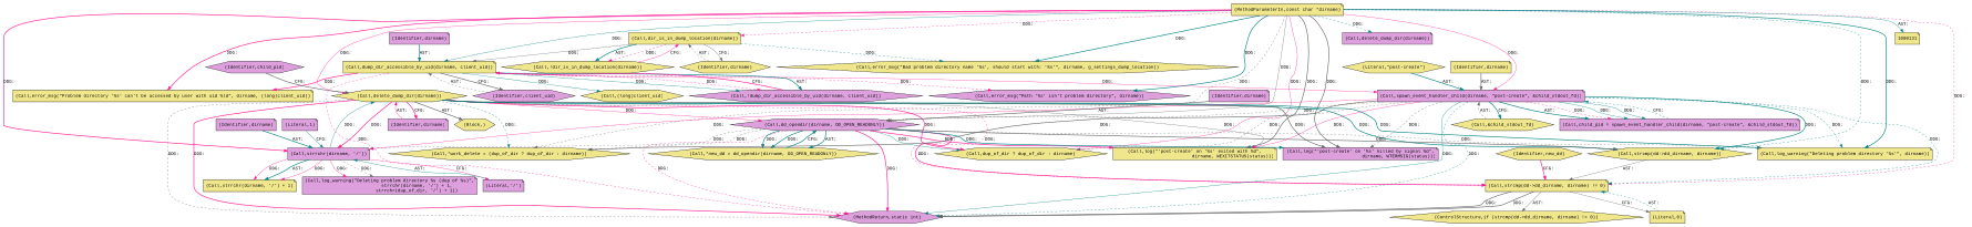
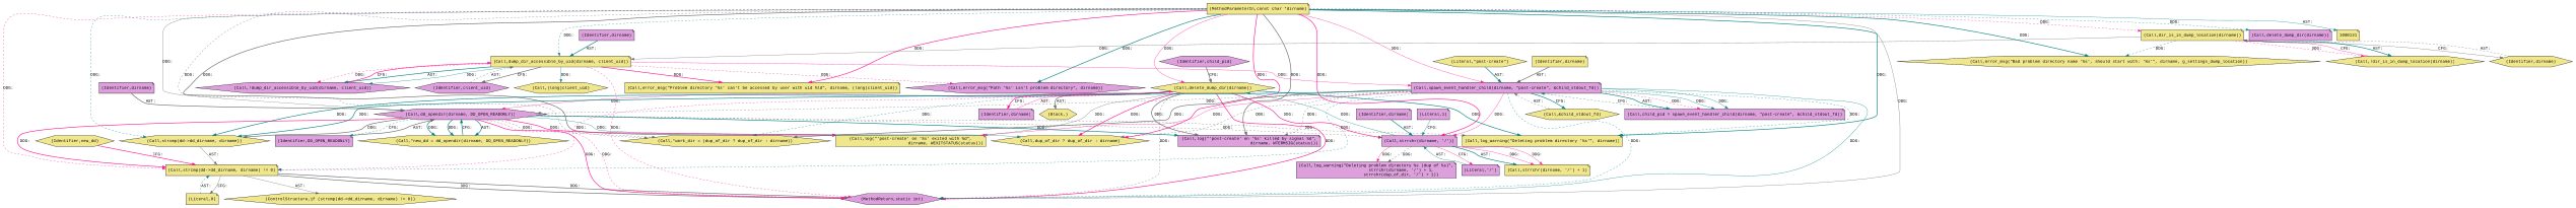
  digraph {
    fontname="Liberation Mono"
    node [fillcolor=khaki fontname="Liberation Mono" shape=note style=filled]
    edge [color=teal fontname="Liberation Mono" style=bold]
    n1 [label="(Call,strcmp(dd->dd_dirname, dirname) != 0)"]
    n2 [label="(Literal,0)"]
    n3 [label="(ControlStructure,if (strcmp(dd->dd_dirname, dirname) != 0))" shape=hexagon]
    n4 [fillcolor=plum label="(MethodReturn,static int)" shape=hexagon]
    n5 [label="(MethodParameterIn,const char *dirname)"]
    n6 [label="(Call,delete_dump_dir(dirname))" shape=hexagon]
    n7 [fillcolor=plum label="(Call,strrchr(dirname, '/'))"]
    n8 [fillcolor=plum label="(Call,dd_opendir(dirname, DD_OPEN_READONLY))" shape=hexagon]
    n9 [fillcolor=plum label="(Call,spawn_event_handler_child(dirname, \"post-create\", &child_stdout_fd))"]
    n10 [label="(Call,dump_dir_accessible_by_uid(dirname, client_uid))"]
    n11 [label="(Call,dir_is_in_dump_location(dirname))"]
-   n12 [label="(Call,*work_delete = (dup_of_dir ? dup_of_dir : dirname))" shape=hexagon]
+   n12 [label="(Call,*work_dir = (dup_of_dir ? dup_of_dir : dirname))" shape=hexagon]
    n13 [label="(Call,dup_of_dir ? dup_of_dir : dirname)" shape=hexagon]
    n14 [label="(Call,error_msg(\"Bad problem directory name '%s', should start with: '%s'\", dirname, g_settings_dump_location))" shape=hexagon]
    n15 [label="(Call,log(\"'post-create' on '%s' exited with %d\",\n                            dirname, WEXITSTATUS(status)))"]
    n16 [label="(Call,error_msg(\"Problem directory '%s' can't be accessed by user with uid %ld\", dirname, (long)client_uid))"]
    n17 [label="(Call,strcmp(dd->dd_dirname, dirname))" shape=hexagon]
    n18 [fillcolor=plum label="(Call,delete_dump_dir(dirname))"]
    n19 [fillcolor=plum label="(Call,error_msg(\"Path '%s' isn't problem directory\", dirname))" shape=hexagon]
    n20 [fillcolor=plum label="(Call,log(\"'post-create' on '%s' killed by signal %d\",\n                            dirname, WTERMSIG(status)))"]
    n21 [label="(Call,log_warning(\"Deleting problem directory '%s'\", dirname))"]
    1000131
    n23 [fillcolor=plum label="(Identifier,dirname)"]
    n24 [label="(Block,)" shape=hexagon]
    n25 [label="(Call,strrchr(dirname, '/') + 1)"]
    n26 [fillcolor=plum label="(Call,log_warning(\"Deleting problem directory %s (dup of %s)\",\n                    strrchr(dirname, '/') + 1,\n                    strrchr(dup_of_dir, '/') + 1))"]
    n27 [fillcolor=plum label="(Literal,'/')"]
    n28 [label="(Call,*new_dd = dd_opendir(dirname, DD_OPEN_READONLY))" shape=hexagon]
+   n29 [fillcolor=plum label="(Identifier,DD_OPEN_READONLY)"]
    n30 [label="(Call,&child_stdout_fd)" shape=hexagon]
    n31 [fillcolor=plum label="(Call,child_pid = spawn_event_handler_child(dirname, \"post-create\", &child_stdout_fd))"]
    n32 [fillcolor=plum label="(Identifier,client_uid)" shape=hexagon]
    n33 [label="(Call,(long)client_uid)" shape=hexagon]
    n34 [fillcolor=plum label="(Call,!dump_dir_accessible_by_uid(dirname, client_uid))" shape=hexagon]
    n35 [label="(Call,!dir_is_in_dump_location(dirname))" shape=hexagon]
    n36 [label="(Identifier,dirname)" shape=hexagon]
    n37 [fillcolor=plum label="(Identifier,dirname)"]
    n38 [fillcolor=plum label="(Identifier,dirname)"]
    n39 [fillcolor=plum label="(Literal,1)"]
    n40 [label="(Literal,\"post-create\")" shape=hexagon]
    n41 [label="(Identifier,dirname)"]
    n42 [label="(Identifier,new_dd)" shape=hexagon]
    n43 [fillcolor=plum label="(Identifier,child_pid)" shape=hexagon]
    n44 [fillcolor=plum label="(Identifier,dirname)"]
    n1 -> n2 [color=gray40 label="CFG: " style=solid]
    n1 -> n3 [color=gray40 label="AST: " style=solid]
    n1 -> n4 [color=gray40 label="DDG: "]
    n1 -> n4 [color=gray40 label="DDG: "]
    n2 -> n1 [label="AST: " style=dashed]
    n5 -> n1 [color=deeppink label="DDG: " style=dashed]
+   n5 -> n4 [color=gray40 label="DDG: " style=solid]
    n5 -> n6 [color=deeppink label="DDG: " style=solid]
    n5 -> n7 [color=deeppink label="DDG: "]
    n5 -> n8 [color=gray40 label="DDG: " style=solid]
    n5 -> n9 [color=deeppink label="DDG: " style=solid]
-   n5 -> n10 [label="DDG: " style=solid]
+   n5 -> n10 [label="DDG: " style=dashed]
    n5 -> n11 [color=deeppink label="DDG: " style=dashed]
    n5 -> n12 [color=gray40 label="DDG: " style=dashed]
-   n5 -> n13 [color=deeppink label="DDG: " style=solid]
+   n5 -> n13 [color=deeppink label="DDG: "]
    n5 -> n14 [label="DDG: "]
    n5 -> n15 [color=gray40 label="DDG: "]
    n5 -> n16 [color=deeppink label="DDG: "]
    n5 -> n17 [label="DDG: " style=dashed]
    n5 -> n18 [label="DDG: " style=dashed]
    n5 -> n19 [label="DDG: "]
    n5 -> n20 [color=gray40 label="DDG: "]
    n5 -> n21 [label="DDG: "]
    n5 -> 1000131 [label="AST: " style=solid]
    n6 -> n1 [color=deeppink label="DDG: " style=dashed]
    n6 -> n4 [color=gray40 label="DDG: " style=dashed]
    n6 -> n4 [color=deeppink label="DDG: "]
    n6 -> n7 [color=deeppink label="DDG: "]
    n6 -> n8 [color=deeppink label="DDG: " style=solid]
    n6 -> n12 [label="DDG: " style=dashed]
    n6 -> n13 [color=deeppink label="DDG: "]
    n6 -> n15 [color=gray40 label="DDG: " style=solid]
    n6 -> n17 [label="DDG: "]
    n6 -> n20 [color=gray40 label="DDG: "]
    n6 -> n21 [label="DDG: "]
    n6 -> n23 [color=deeppink label="CFG: "]
    n6 -> n24 [color=gray40 label="AST: "]
    n7 -> n6 [label="DDG: " style=solid]
    n7 -> n25 [label="AST: "]
    n7 -> n25 [color=deeppink label="DDG: " style=solid]
    n7 -> n25 [color=deeppink label="DDG: " style=solid]
    n7 -> n26 [color=gray40 label="DDG: " style=dashed]
    n7 -> n26 [color=deeppink label="DDG: " style=solid]
    n7 -> n27 [color=deeppink label="CFG: " style=solid]
    n8 -> n1 [color=deeppink label="DDG: "]
    n8 -> n4 [color=deeppink label="DDG: "]
    n8 -> n4 [color=deeppink label="DDG: " style=dashed]
    n8 -> n7 [color=gray40 label="DDG: " style=dashed]
    n8 -> n12 [color=gray40 label="DDG: " style=dashed]
    n8 -> n13 [label="DDG: " style=solid]
    n8 -> n15 [color=deeppink label="DDG: "]
    n8 -> n17 [color=gray40 label="DDG: "]
    n8 -> n20 [label="DDG: "]
    n8 -> n21 [color=gray40 label="DDG: " style=dashed]
    n8 -> n28 [label="AST: "]
    n8 -> n28 [label="DDG: "]
    n8 -> n28 [label="DDG: "]
+   n8 -> n29 [label="CFG: " style=dashed]
    n9 -> n1 [label="DDG: " style=dashed]
    n9 -> n4 [label="DDG: " style=dashed]
    n9 -> n4 [label="DDG: " style=solid]
    n9 -> n7 [color=deeppink label="DDG: " style=solid]
    n9 -> n8 [color=gray40 label="DDG: " style=dashed]
    n9 -> n12 [color=gray40 label="DDG: "]
    n9 -> n13 [color=gray40 label="DDG: " style=dashed]
    n9 -> n15 [color=deeppink label="DDG: " style=solid]
    n9 -> n17 [label="DDG: "]
    n9 -> n20 [color=gray40 label="DDG: " style=dashed]
    n9 -> n21 [label="DDG: " style=dashed]
    n9 -> n30 [label="CFG: "]
    n9 -> n31 [label="AST: "]
    n9 -> n31 [color=deeppink label="DDG: " style=dashed]
    n9 -> n31 [label="DDG: " style=solid]
    n9 -> n31 [label="DDG: " style=solid]
    n10 -> n4 [color=deeppink label="DDG: " style=dashed]
    n10 -> n9 [color=deeppink label="DDG: " style=solid]
    n10 -> n16 [color=deeppink label="DDG: "]
    n10 -> n19 [color=deeppink label="DDG: " style=dashed]
    n10 -> n32 [color=gray40 label="CFG: "]
    n10 -> n33 [label="DDG: " style=solid]
    n10 -> n34 [label="AST: "]
    n10 -> n34 [label="DDG: " style=solid]
    n10 -> n34 [color=deeppink label="DDG: " style=dashed]
    n11 -> n10 [color=gray40 label="DDG: " style=solid]
    n11 -> n14 [label="DDG: " style=dashed]
    n11 -> n35 [label="AST: "]
    n11 -> n35 [color=deeppink label="DDG: " style=dashed]
    n11 -> n36 [color=gray40 label="CFG: " style=solid]
    n17 -> n1 [color=gray40 label="AST: " style=solid]
    n23 -> n6 [color=deeppink label="AST: " style=solid]
    n27 -> n7 [label="AST: " style=solid]
    n28 -> n8 [label="CFG: "]
+   n29 -> n8 [color=gray40 label="AST: "]
    n30 -> n9 [color=gray40 label="AST: " style=dashed]
    n31 -> n9 [label="CFG: " style=dashed]
    n32 -> n10 [color=gray40 label="AST: " style=dashed]
    n34 -> n10 [color=deeppink label="CFG: "]
    n35 -> n11 [color=deeppink label="CFG: " style=solid]
    n36 -> n11 [color=gray40 label="AST: " style=dashed]
    n37 -> n10 [label="AST: "]
    n38 -> n7 [label="AST: "]
    n39 -> n7 [label="CFG: " style=solid]
    n40 -> n9 [label="AST: "]
    n41 -> n9 [color=gray40 label="AST: "]
    n42 -> n1 [color=deeppink label="CFG: "]
    n43 -> n6 [color=gray40 label="CFG: "]
    n44 -> n8 [color=gray40 label="AST: "]
  }
